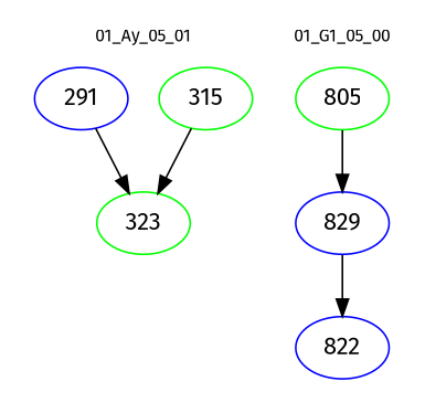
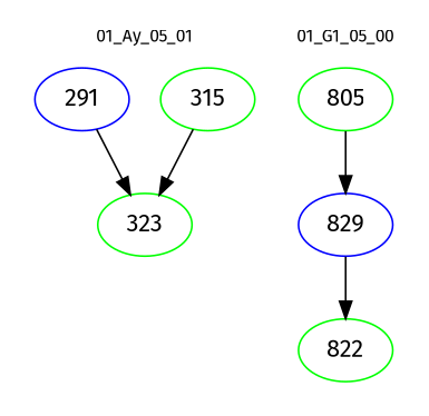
  digraph {
    fontname="Fira Sans"
    node [color=green fontname="Fira Sans"]
    edge [color=black fontname="Fira Sans"]
    n1 [label=315]
    n2 [label=323]
    n3 [color=blue label=291]
    n4 [label=805]
    n5 [color=blue label=829]
-   n6 [color=blue label=822]
+   n6 [label=822]
    subgraph cluster_1 {
      color=white
      fontsize=10
      label="01_Ay_05_01"
      n1
      n2
      n3
    }
    subgraph cluster_2 {
      color=white
      fontsize=10
      label="01_G1_05_00"
      n4
      n5
      n6
    }
    n1 -> n2
    n3 -> n2
    n4 -> n5
    n5 -> n6
  }
